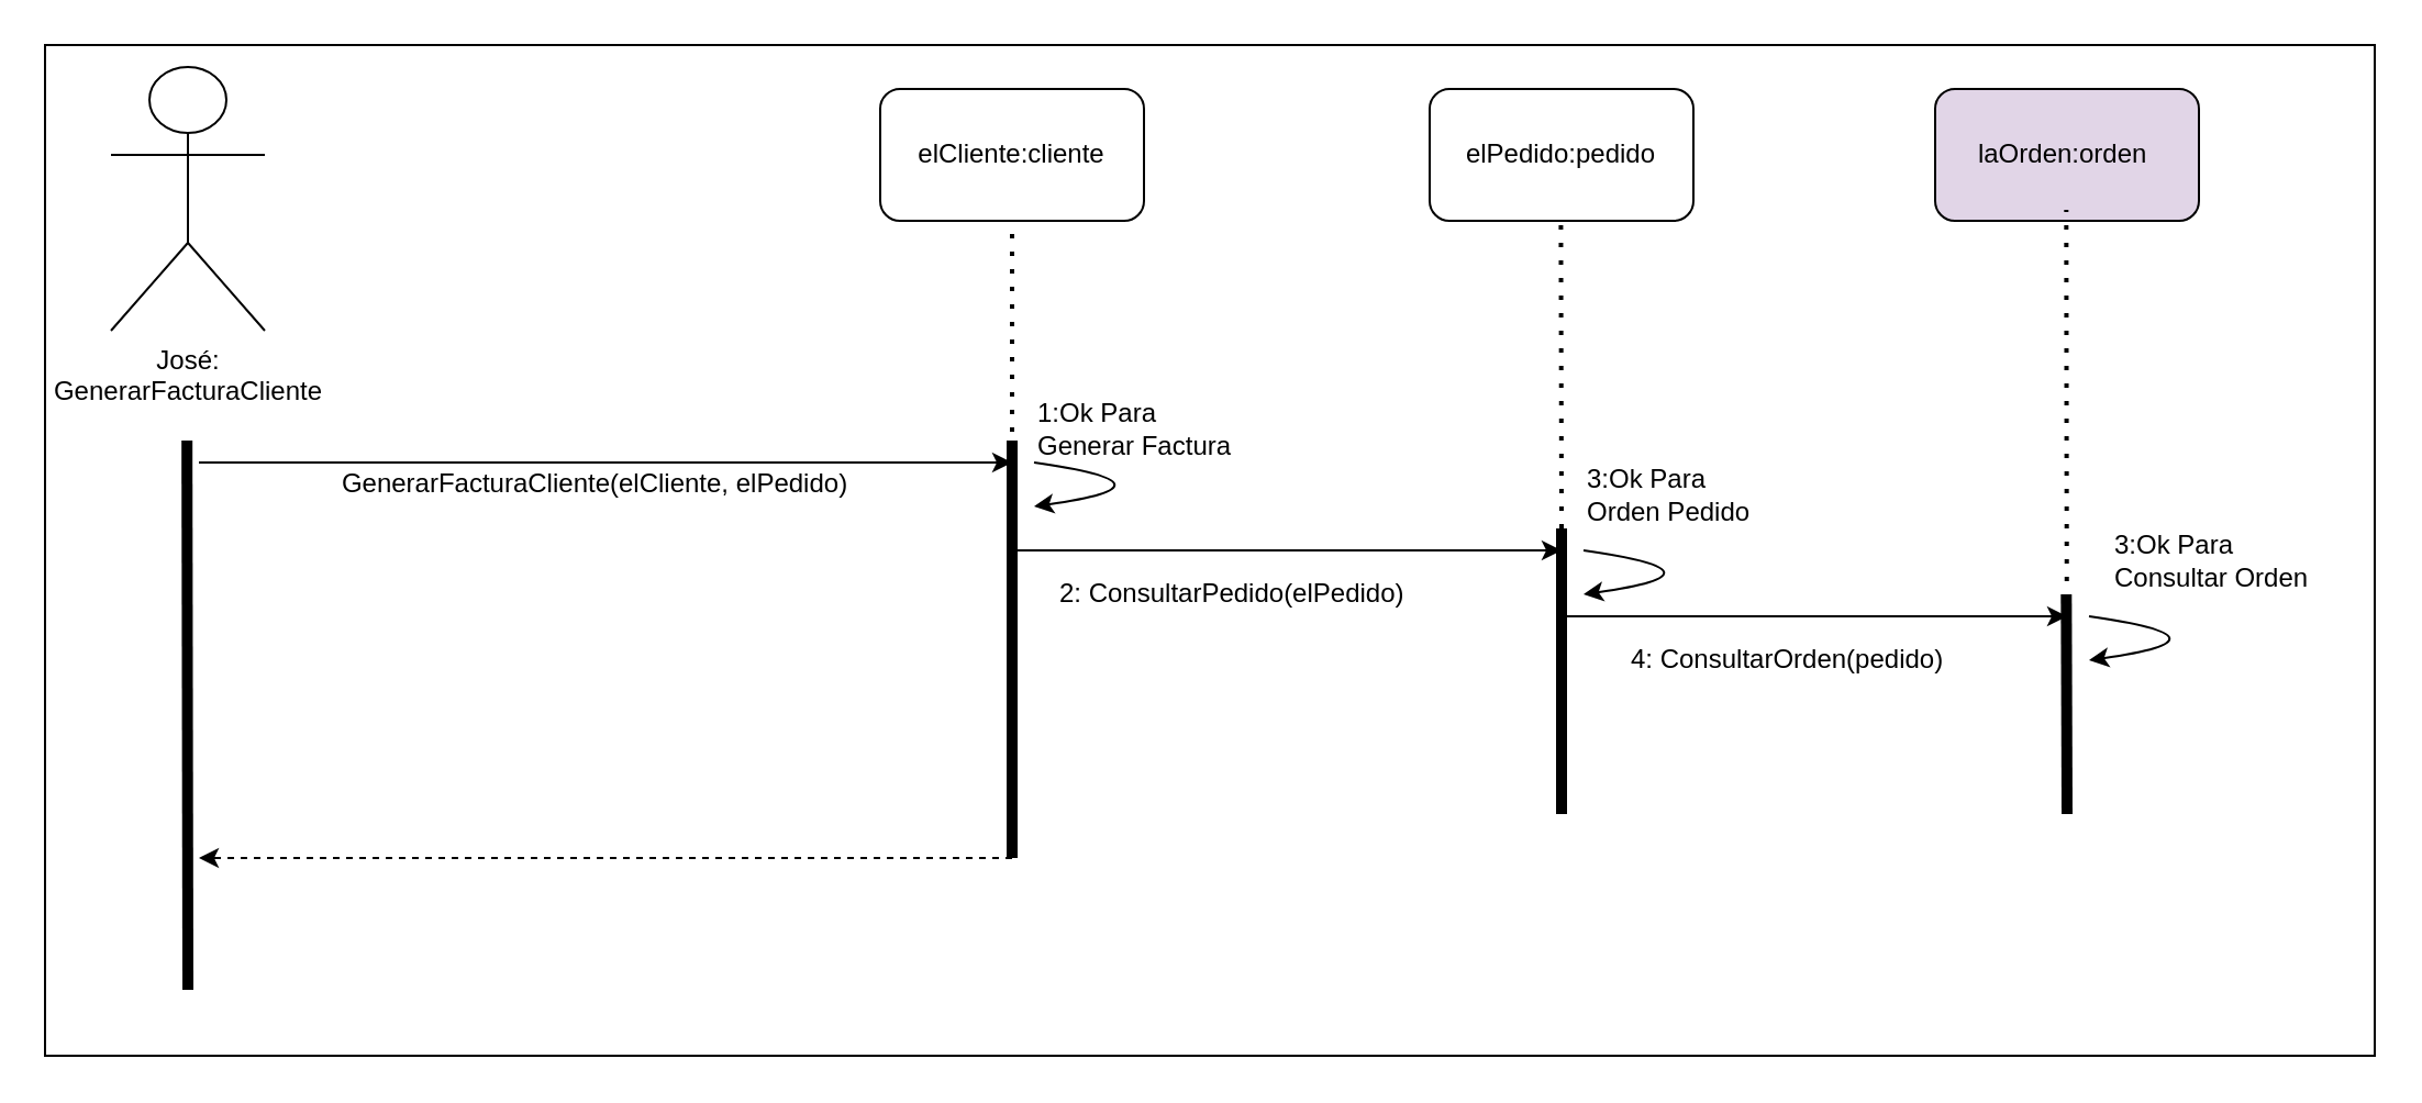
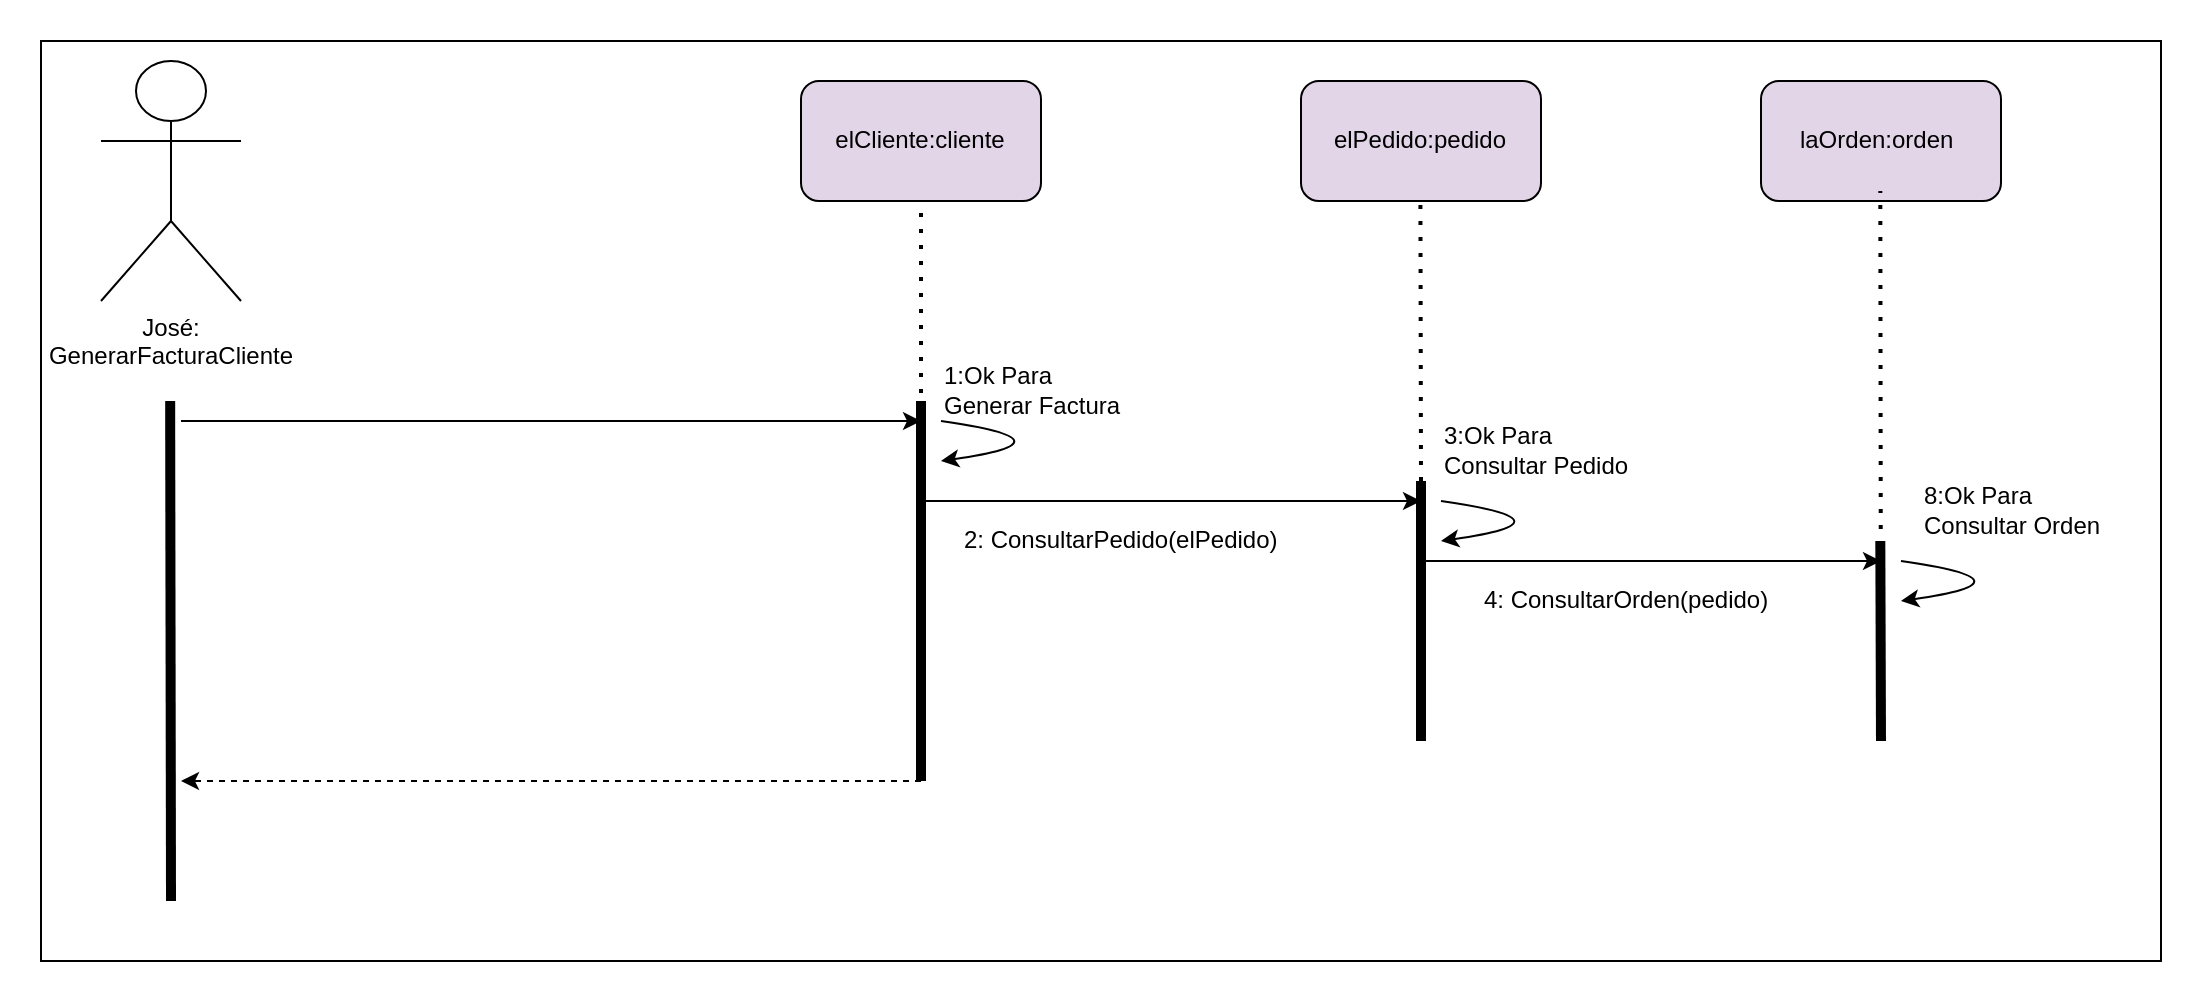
  <mxCell id="0" />
  <mxCell id="1" parent="0" />
  <mxCell id="2" value="" style="rounded=0;whiteSpace=wrap;html=1;" parent="1" vertex="1"><mxGeometry x="20" y="20" width="1060" height="460" as="geometry" /></mxCell>
  <mxCell id="3" value="José:&lt;br&gt;GenerarFacturaCliente" style="shape=umlActor;verticalLabelPosition=bottom;verticalAlign=top;html=1;outlineConnect=0;" parent="1" vertex="1"><mxGeometry x="50" y="30" width="70" height="120" as="geometry" /></mxCell>
- <mxCell id="4" value="elCliente:cliente" style="rounded=1;whiteSpace=wrap;html=1;" parent="1" vertex="1"><mxGeometry x="400" y="40" width="120" height="60" as="geometry" /></mxCell>
+ <mxCell id="4" value="elCliente:cliente" style="rounded=1;whiteSpace=wrap;html=1;fillColor=#e1d5e7;" parent="1" vertex="1"><mxGeometry x="400" y="40" width="120" height="60" as="geometry" /></mxCell>
  <mxCell id="5" value="laOrden:orden&amp;nbsp;" style="rounded=1;whiteSpace=wrap;html=1;fillColor=#e1d5e7;" parent="1" vertex="1"><mxGeometry x="880" y="40" width="120" height="60" as="geometry" /></mxCell>
- <mxCell id="6" value="GenerarFacturaCliente(elCliente,&amp;nbsp;&lt;span style=&quot;text-align: left&quot;&gt;elPedido&lt;/span&gt;)" style="text;html=1;align=center;verticalAlign=middle;resizable=0;points=[];autosize=1;strokeColor=none;" parent="1" vertex="1"><mxGeometry x="145" y="210" width="250" height="20" as="geometry" /></mxCell>
  <mxCell id="7" value="" style="endArrow=none;html=1;strokeWidth=5;" parent="1" edge="1"><mxGeometry width="50" height="50" relative="1" as="geometry"><mxPoint x="85" y="450" as="sourcePoint" /><mxPoint x="84.58" y="200" as="targetPoint" /></mxGeometry></mxCell>
  <mxCell id="8" value="" style="endArrow=classic;html=1;strokeWidth=1;" parent="1" edge="1"><mxGeometry width="50" height="50" relative="1" as="geometry"><mxPoint x="90" y="210" as="sourcePoint" /><mxPoint x="460" y="210" as="targetPoint" /></mxGeometry></mxCell>
  <mxCell id="9" value="" style="endArrow=none;html=1;strokeWidth=5;" parent="1" edge="1"><mxGeometry width="50" height="50" relative="1" as="geometry"><mxPoint x="460" y="390" as="sourcePoint" /><mxPoint x="460" y="200" as="targetPoint" /></mxGeometry></mxCell>
  <mxCell id="10" value="" style="endArrow=none;dashed=1;html=1;dashPattern=1 3;strokeWidth=2;" parent="1" edge="1"><mxGeometry width="50" height="50" relative="1" as="geometry"><mxPoint x="460" y="380" as="sourcePoint" /><mxPoint x="460" y="100" as="targetPoint" /></mxGeometry></mxCell>
  <mxCell id="11" value="1:Ok Para &lt;br&gt;Generar Factura" style="text;html=1;align=left;verticalAlign=middle;resizable=0;points=[];autosize=1;strokeColor=none;" parent="1" vertex="1"><mxGeometry x="470" y="180" width="100" height="30" as="geometry" /></mxCell>
  <mxCell id="12" value="" style="curved=1;endArrow=classic;html=1;strokeWidth=1;exitX=0;exitY=1;exitDx=0;exitDy=0;exitPerimeter=0;" parent="1" source="11" edge="1"><mxGeometry width="50" height="50" relative="1" as="geometry"><mxPoint x="500" y="250" as="sourcePoint" /><mxPoint x="470" y="230" as="targetPoint" /><Array as="points"><mxPoint x="540" y="220" /></Array></mxGeometry></mxCell>
  <mxCell id="13" value="2: ConsultarPedido(elPedido)" style="text;html=1;align=left;verticalAlign=middle;resizable=0;points=[];autosize=1;strokeColor=none;" parent="1" vertex="1"><mxGeometry x="480" y="260" width="170" height="20" as="geometry" /></mxCell>
  <mxCell id="14" value="" style="endArrow=classic;html=1;strokeWidth=1;" parent="1" edge="1"><mxGeometry width="50" height="50" relative="1" as="geometry"><mxPoint x="460" y="250" as="sourcePoint" /><mxPoint x="710" y="250" as="targetPoint" /></mxGeometry></mxCell>
  <mxCell id="15" value="" style="endArrow=none;dashed=1;html=1;dashPattern=1 3;strokeWidth=2;" parent="1" edge="1"><mxGeometry width="50" height="50" relative="1" as="geometry"><mxPoint x="710" y="240" as="sourcePoint" /><mxPoint x="709.71" y="100" as="targetPoint" /></mxGeometry></mxCell>
  <mxCell id="16" value="" style="endArrow=none;html=1;strokeWidth=5;" parent="1" edge="1"><mxGeometry width="50" height="50" relative="1" as="geometry"><mxPoint x="710" y="370" as="sourcePoint" /><mxPoint x="710" y="240" as="targetPoint" /></mxGeometry></mxCell>
- <mxCell id="17" value="elPedido:pedido" style="rounded=1;whiteSpace=wrap;html=1;" parent="1" vertex="1"><mxGeometry x="650" y="40" width="120" height="60" as="geometry" /></mxCell>
+ <mxCell id="17" value="elPedido:pedido" style="rounded=1;whiteSpace=wrap;html=1;fillColor=#e1d5e7;" parent="1" vertex="1"><mxGeometry x="650" y="40" width="120" height="60" as="geometry" /></mxCell>
  <mxCell id="18" value="" style="endArrow=none;dashed=1;html=1;dashPattern=1 3;strokeWidth=2;" parent="1" edge="1"><mxGeometry width="50" height="50" relative="1" as="geometry"><mxPoint x="940" y="360" as="sourcePoint" /><mxPoint x="939.66" y="95" as="targetPoint" /></mxGeometry></mxCell>
- <mxCell id="19" value="3:Ok Para &lt;br&gt;Orden Pedido" style="text;html=1;align=left;verticalAlign=middle;resizable=0;points=[];autosize=1;strokeColor=none;" parent="1" vertex="1"><mxGeometry x="720" y="210" width="110" height="30" as="geometry" /></mxCell>
+ <mxCell id="19" value="3:Ok Para &lt;br&gt;Consultar Pedido" style="text;html=1;align=left;verticalAlign=middle;resizable=0;points=[];autosize=1;strokeColor=none;" parent="1" vertex="1"><mxGeometry x="720" y="210" width="110" height="30" as="geometry" /></mxCell>
  <mxCell id="20" value="" style="curved=1;endArrow=classic;html=1;strokeWidth=1;exitX=0;exitY=1;exitDx=0;exitDy=0;exitPerimeter=0;" parent="1" edge="1"><mxGeometry width="50" height="50" relative="1" as="geometry"><mxPoint x="720" y="250" as="sourcePoint" /><mxPoint x="720" y="270" as="targetPoint" /><Array as="points"><mxPoint x="790" y="260" /></Array></mxGeometry></mxCell>
  <mxCell id="21" value="" style="endArrow=classic;html=1;strokeWidth=1;" edge="1" parent="1"><mxGeometry width="50" height="50" relative="1" as="geometry"><mxPoint x="710" y="280" as="sourcePoint" /><mxPoint x="940" y="280" as="targetPoint" /></mxGeometry></mxCell>
  <mxCell id="22" value="" style="endArrow=none;html=1;strokeWidth=5;" edge="1" parent="1"><mxGeometry width="50" height="50" relative="1" as="geometry"><mxPoint x="940" y="370" as="sourcePoint" /><mxPoint x="939.66" y="270" as="targetPoint" /></mxGeometry></mxCell>
  <mxCell id="23" value="4: ConsultarOrden(pedido)" style="text;html=1;align=left;verticalAlign=middle;resizable=0;points=[];autosize=1;strokeColor=none;" vertex="1" parent="1"><mxGeometry x="740" y="290" width="160" height="20" as="geometry" /></mxCell>
- <mxCell id="24" value="3:Ok Para &lt;br&gt;Consultar Orden" style="text;html=1;align=left;verticalAlign=middle;resizable=0;points=[];autosize=1;strokeColor=none;" vertex="1" parent="1"><mxGeometry x="960" y="240" width="100" height="30" as="geometry" /></mxCell>
+ <mxCell id="24" value="8:Ok Para &lt;br&gt;Consultar Orden" style="text;html=1;align=left;verticalAlign=middle;resizable=0;points=[];autosize=1;strokeColor=none;" vertex="1" parent="1"><mxGeometry x="960" y="240" width="100" height="30" as="geometry" /></mxCell>
  <mxCell id="25" value="" style="curved=1;endArrow=classic;html=1;strokeWidth=1;exitX=0;exitY=1;exitDx=0;exitDy=0;exitPerimeter=0;" edge="1" parent="1"><mxGeometry width="50" height="50" relative="1" as="geometry"><mxPoint x="950" y="280" as="sourcePoint" /><mxPoint x="950" y="300" as="targetPoint" /><Array as="points"><mxPoint x="1020" y="290" /></Array></mxGeometry></mxCell>
  <mxCell id="26" value="" style="endArrow=classic;html=1;strokeWidth=1;dashed=1;" edge="1" parent="1"><mxGeometry width="50" height="50" relative="1" as="geometry"><mxPoint x="460" y="390" as="sourcePoint" /><mxPoint x="90" y="390" as="targetPoint" /></mxGeometry></mxCell>
